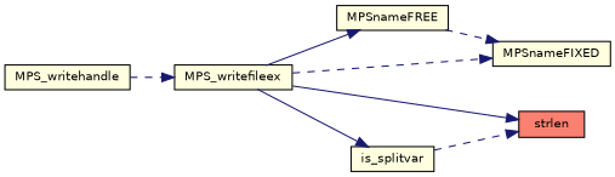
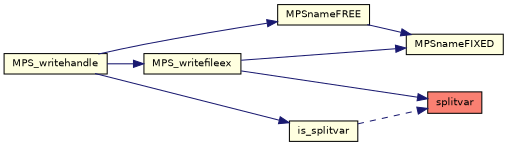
  digraph {
    rankdir=LR
    node [color=black fillcolor=lightyellow fontname=Helvetica fontsize=10 shape=record style=filled]
    edge [color=midnightblue fontname=Helvetica fontsize=10 labelfontname=Helvetica labelfontsize=10 style=solid]
    n1 [fontcolor=black height=0.2 label=MPS_writehandle width=0.4]
    n2 [height=0.2 label=MPS_writefileex width=0.4]
    n3 [height=0.2 label=MPSnameFIXED width=0.4]
    n4 [height=0.2 label=MPSnameFREE width=0.4]
-   n5 [fillcolor=salmon height=0.2 label=strlen width=0.4]
+   n5 [fillcolor=salmon height=0.2 label=splitvar width=0.4]
    n6 [height=0.2 label=is_splitvar width=0.4]
-   n1 -> n2 [style=dashed]
-   n2 -> n3 [style=dashed]
-   n2 -> n4
+   n1 -> n2
+   n2 -> n3
+   n1 -> n4
    n2 -> n5
-   n2 -> n6
-   n4 -> n3 [style=dashed]
+   n1 -> n6
+   n4 -> n3
    n6 -> n5 [style=dashed]
  }
